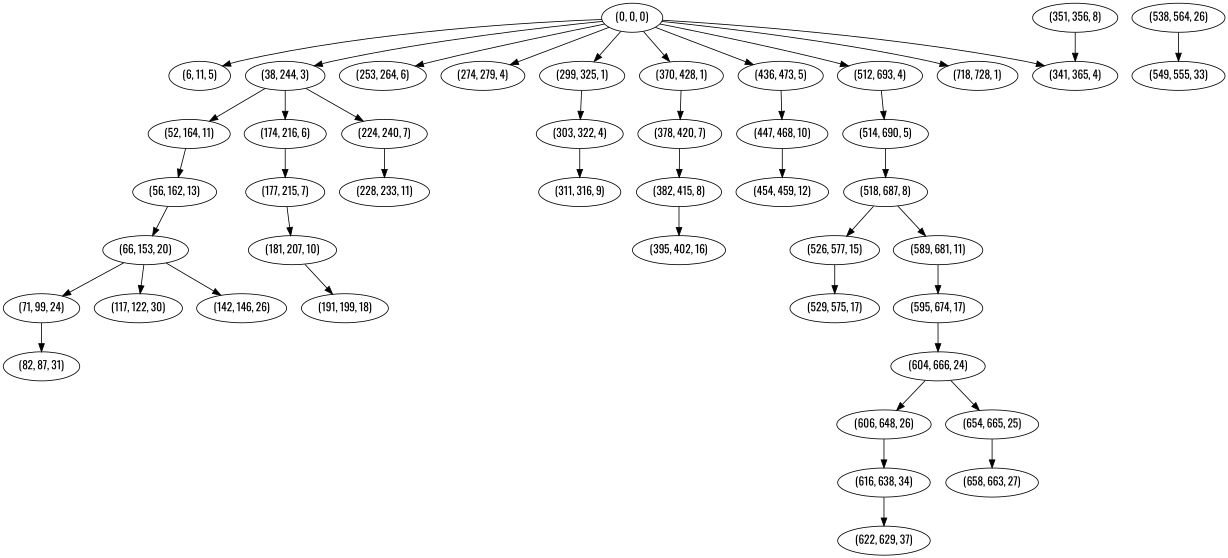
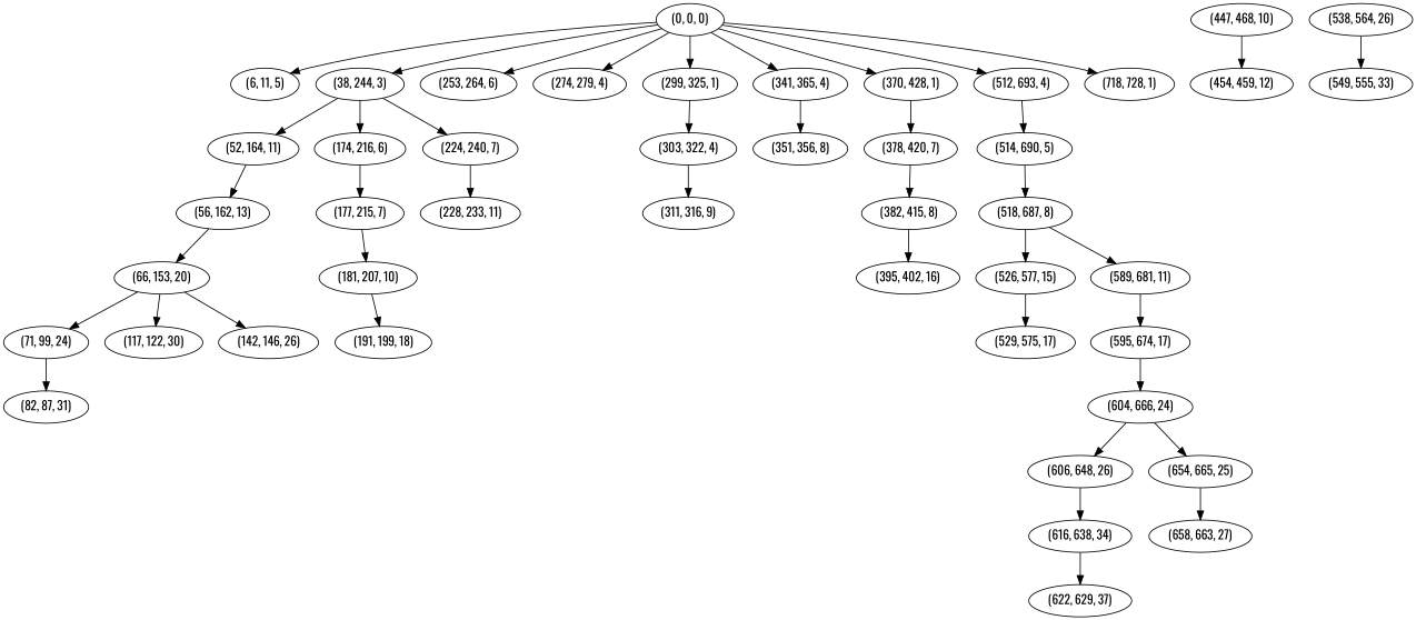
  digraph {
    fontname=Oswald
    node [fontname=Oswald]
    edge [fontname=Oswald]
    "(0, 0, 0)"
    "(6, 11, 5)"
    "(38, 244, 3)"
    "(253, 264, 6)"
    "(274, 279, 4)"
    "(299, 325, 1)"
    "(341, 365, 4)"
    "(370, 428, 1)"
-   "(436, 473, 5)"
    "(512, 693, 4)"
    "(718, 728, 1)"
    "(52, 164, 11)"
    "(174, 216, 6)"
    "(224, 240, 7)"
    "(303, 322, 4)"
    "(351, 356, 8)"
    "(378, 420, 7)"
    "(447, 468, 10)"
    "(514, 690, 5)"
    "(56, 162, 13)"
    "(177, 215, 7)"
    "(228, 233, 11)"
    "(66, 153, 20)"
    "(71, 99, 24)"
    "(117, 122, 30)"
    "(142, 146, 26)"
    "(82, 87, 31)"
    "(181, 207, 10)"
    "(191, 199, 18)"
    "(311, 316, 9)"
    "(382, 415, 8)"
    "(395, 402, 16)"
    "(454, 459, 12)"
    "(518, 687, 8)"
    "(526, 577, 15)"
    "(589, 681, 11)"
    "(529, 575, 17)"
    "(595, 674, 17)"
    "(538, 564, 26)"
    "(549, 555, 33)"
    "(604, 666, 24)"
    "(606, 648, 26)"
    "(654, 665, 25)"
    "(616, 638, 34)"
    "(658, 663, 27)"
    "(622, 629, 37)"
    "(0, 0, 0)" -> "(6, 11, 5)"
    "(0, 0, 0)" -> "(38, 244, 3)"
    "(0, 0, 0)" -> "(253, 264, 6)"
    "(0, 0, 0)" -> "(274, 279, 4)"
    "(0, 0, 0)" -> "(299, 325, 1)"
    "(0, 0, 0)" -> "(341, 365, 4)"
    "(0, 0, 0)" -> "(370, 428, 1)"
-   "(0, 0, 0)" -> "(436, 473, 5)"
    "(0, 0, 0)" -> "(512, 693, 4)"
    "(0, 0, 0)" -> "(718, 728, 1)"
    "(38, 244, 3)" -> "(52, 164, 11)"
    "(38, 244, 3)" -> "(174, 216, 6)"
    "(38, 244, 3)" -> "(224, 240, 7)"
    "(299, 325, 1)" -> "(303, 322, 4)"
-   "(351, 356, 8)" -> "(341, 365, 4)"
+   "(341, 365, 4)" -> "(351, 356, 8)"
    "(370, 428, 1)" -> "(378, 420, 7)"
-   "(436, 473, 5)" -> "(447, 468, 10)"
    "(512, 693, 4)" -> "(514, 690, 5)"
    "(52, 164, 11)" -> "(56, 162, 13)"
    "(174, 216, 6)" -> "(177, 215, 7)"
    "(224, 240, 7)" -> "(228, 233, 11)"
    "(303, 322, 4)" -> "(311, 316, 9)"
    "(378, 420, 7)" -> "(382, 415, 8)"
    "(447, 468, 10)" -> "(454, 459, 12)"
    "(514, 690, 5)" -> "(518, 687, 8)"
    "(56, 162, 13)" -> "(66, 153, 20)"
    "(177, 215, 7)" -> "(181, 207, 10)"
    "(66, 153, 20)" -> "(71, 99, 24)"
    "(66, 153, 20)" -> "(117, 122, 30)"
    "(66, 153, 20)" -> "(142, 146, 26)"
    "(71, 99, 24)" -> "(82, 87, 31)"
    "(181, 207, 10)" -> "(191, 199, 18)"
    "(382, 415, 8)" -> "(395, 402, 16)"
    "(518, 687, 8)" -> "(526, 577, 15)"
    "(518, 687, 8)" -> "(589, 681, 11)"
    "(526, 577, 15)" -> "(529, 575, 17)"
    "(589, 681, 11)" -> "(595, 674, 17)"
    "(595, 674, 17)" -> "(604, 666, 24)"
    "(538, 564, 26)" -> "(549, 555, 33)"
    "(604, 666, 24)" -> "(606, 648, 26)"
    "(604, 666, 24)" -> "(654, 665, 25)"
    "(606, 648, 26)" -> "(616, 638, 34)"
    "(654, 665, 25)" -> "(658, 663, 27)"
    "(616, 638, 34)" -> "(622, 629, 37)"
  }
